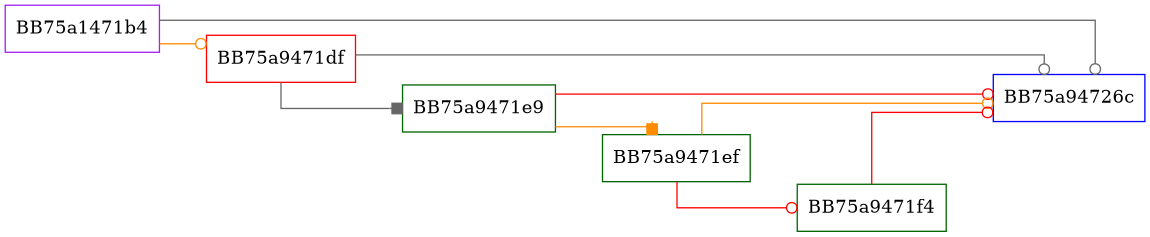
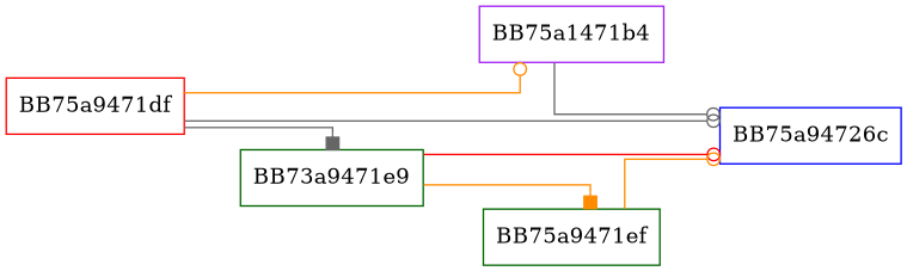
  digraph {
    rankdir=LR
    splines=ortho
    node [color=darkgreen shape=box]
    edge [arrowhead=odot color=gray40]
    n1 [color=purple label=BB75a1471b4]
    BB75a94726c [color=blue]
    BB75a9471df [color=red]
-   BB75a9471e9
+   BB75a9471e9 [label=BB73a9471e9]
    BB75a9471ef
-   BB75a9471f4
    n1 -> BB75a94726c
-   n1 -> BB75a9471df [color=darkorange]
+   BB75a9471df -> n1 [color=darkorange]
    BB75a9471df -> BB75a94726c
    BB75a9471df -> BB75a9471e9 [arrowhead=box]
    BB75a9471e9 -> BB75a94726c [color=red]
    BB75a9471e9 -> BB75a9471ef [arrowhead=box color=darkorange]
    BB75a9471ef -> BB75a94726c [color=darkorange]
-   BB75a9471ef -> BB75a9471f4 [color=red]
-   BB75a9471f4 -> BB75a94726c [color=red]
  }
